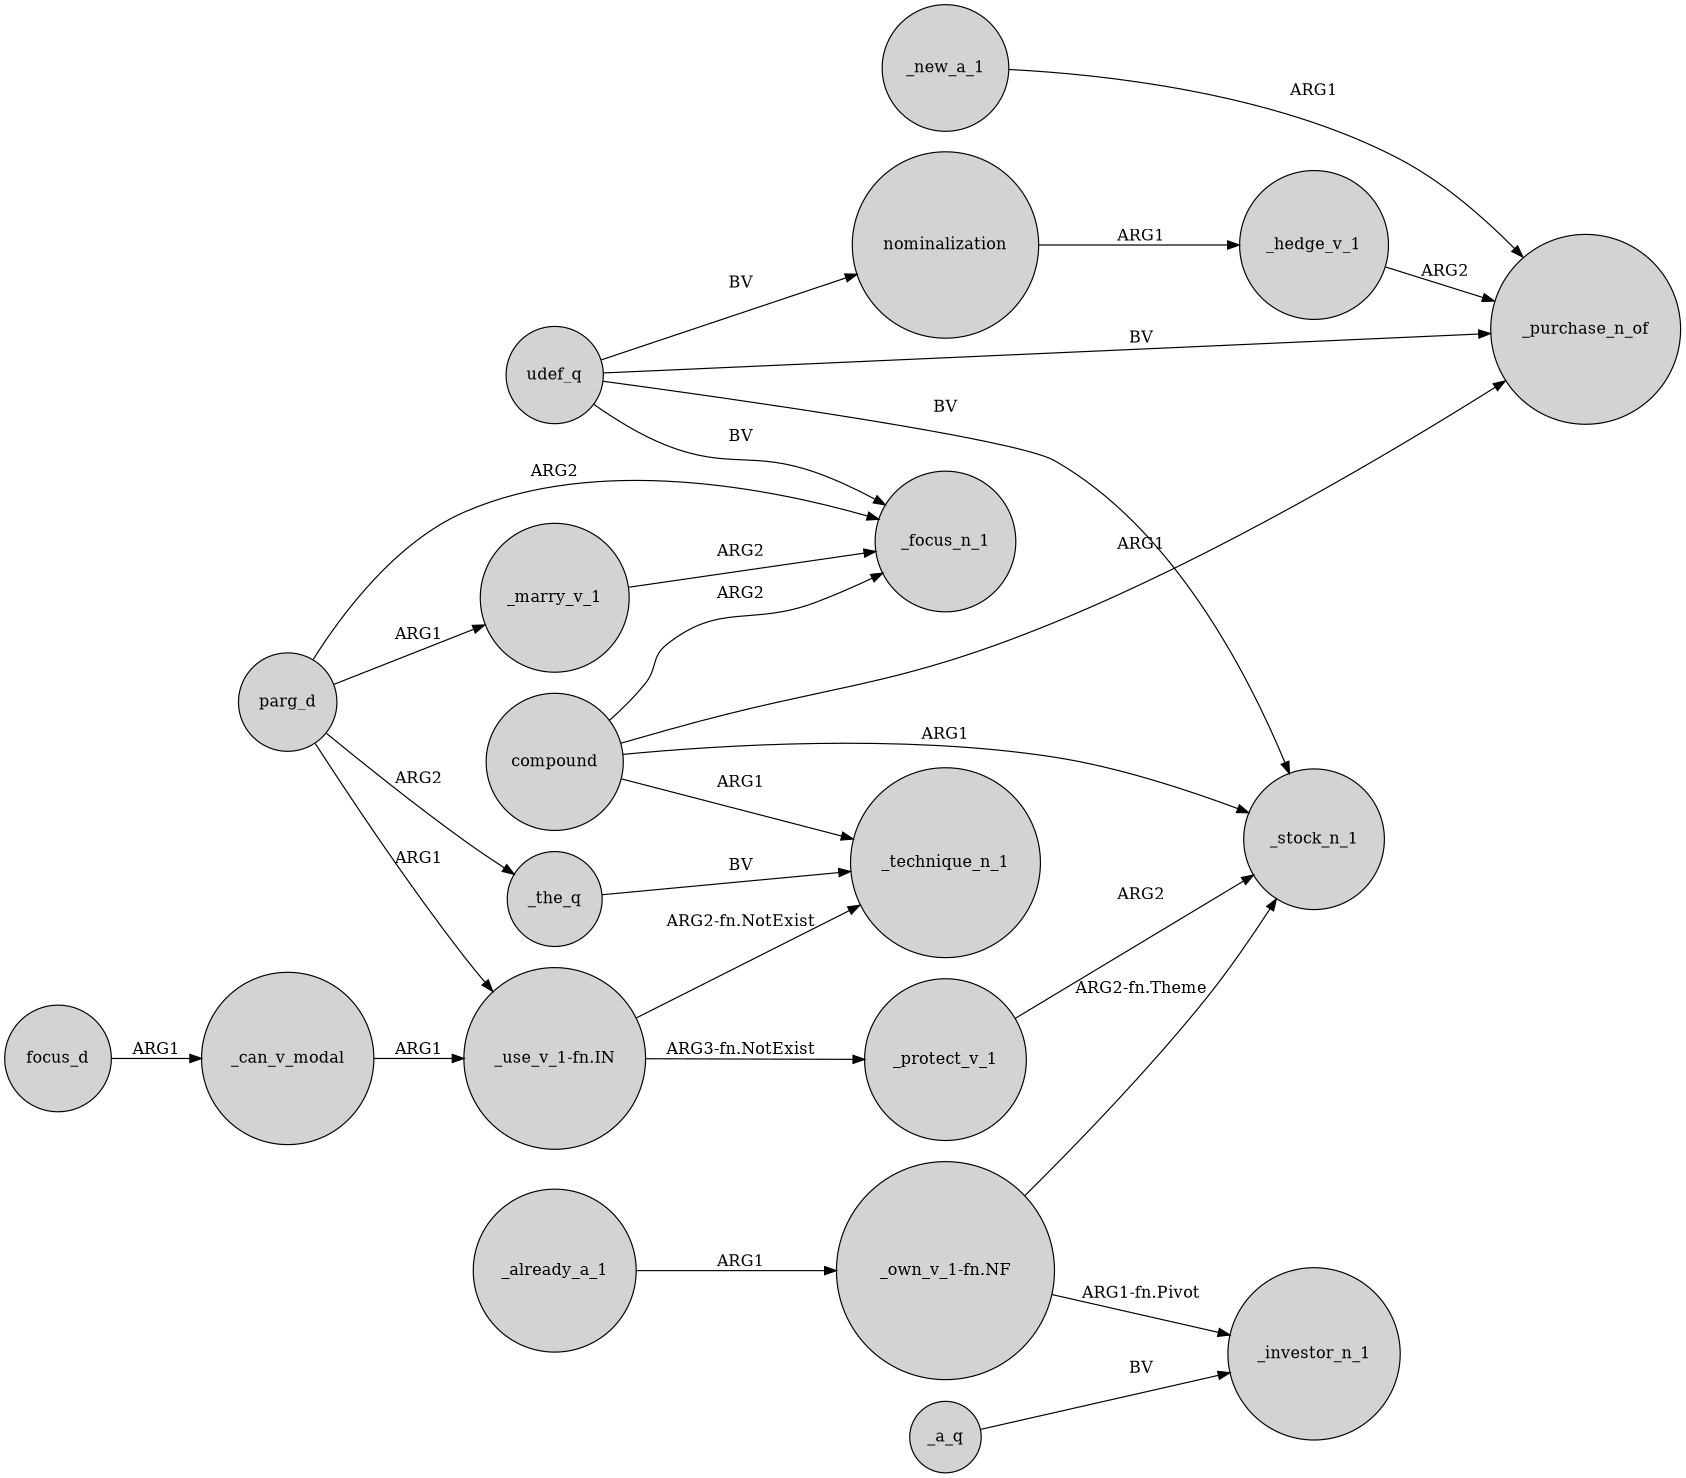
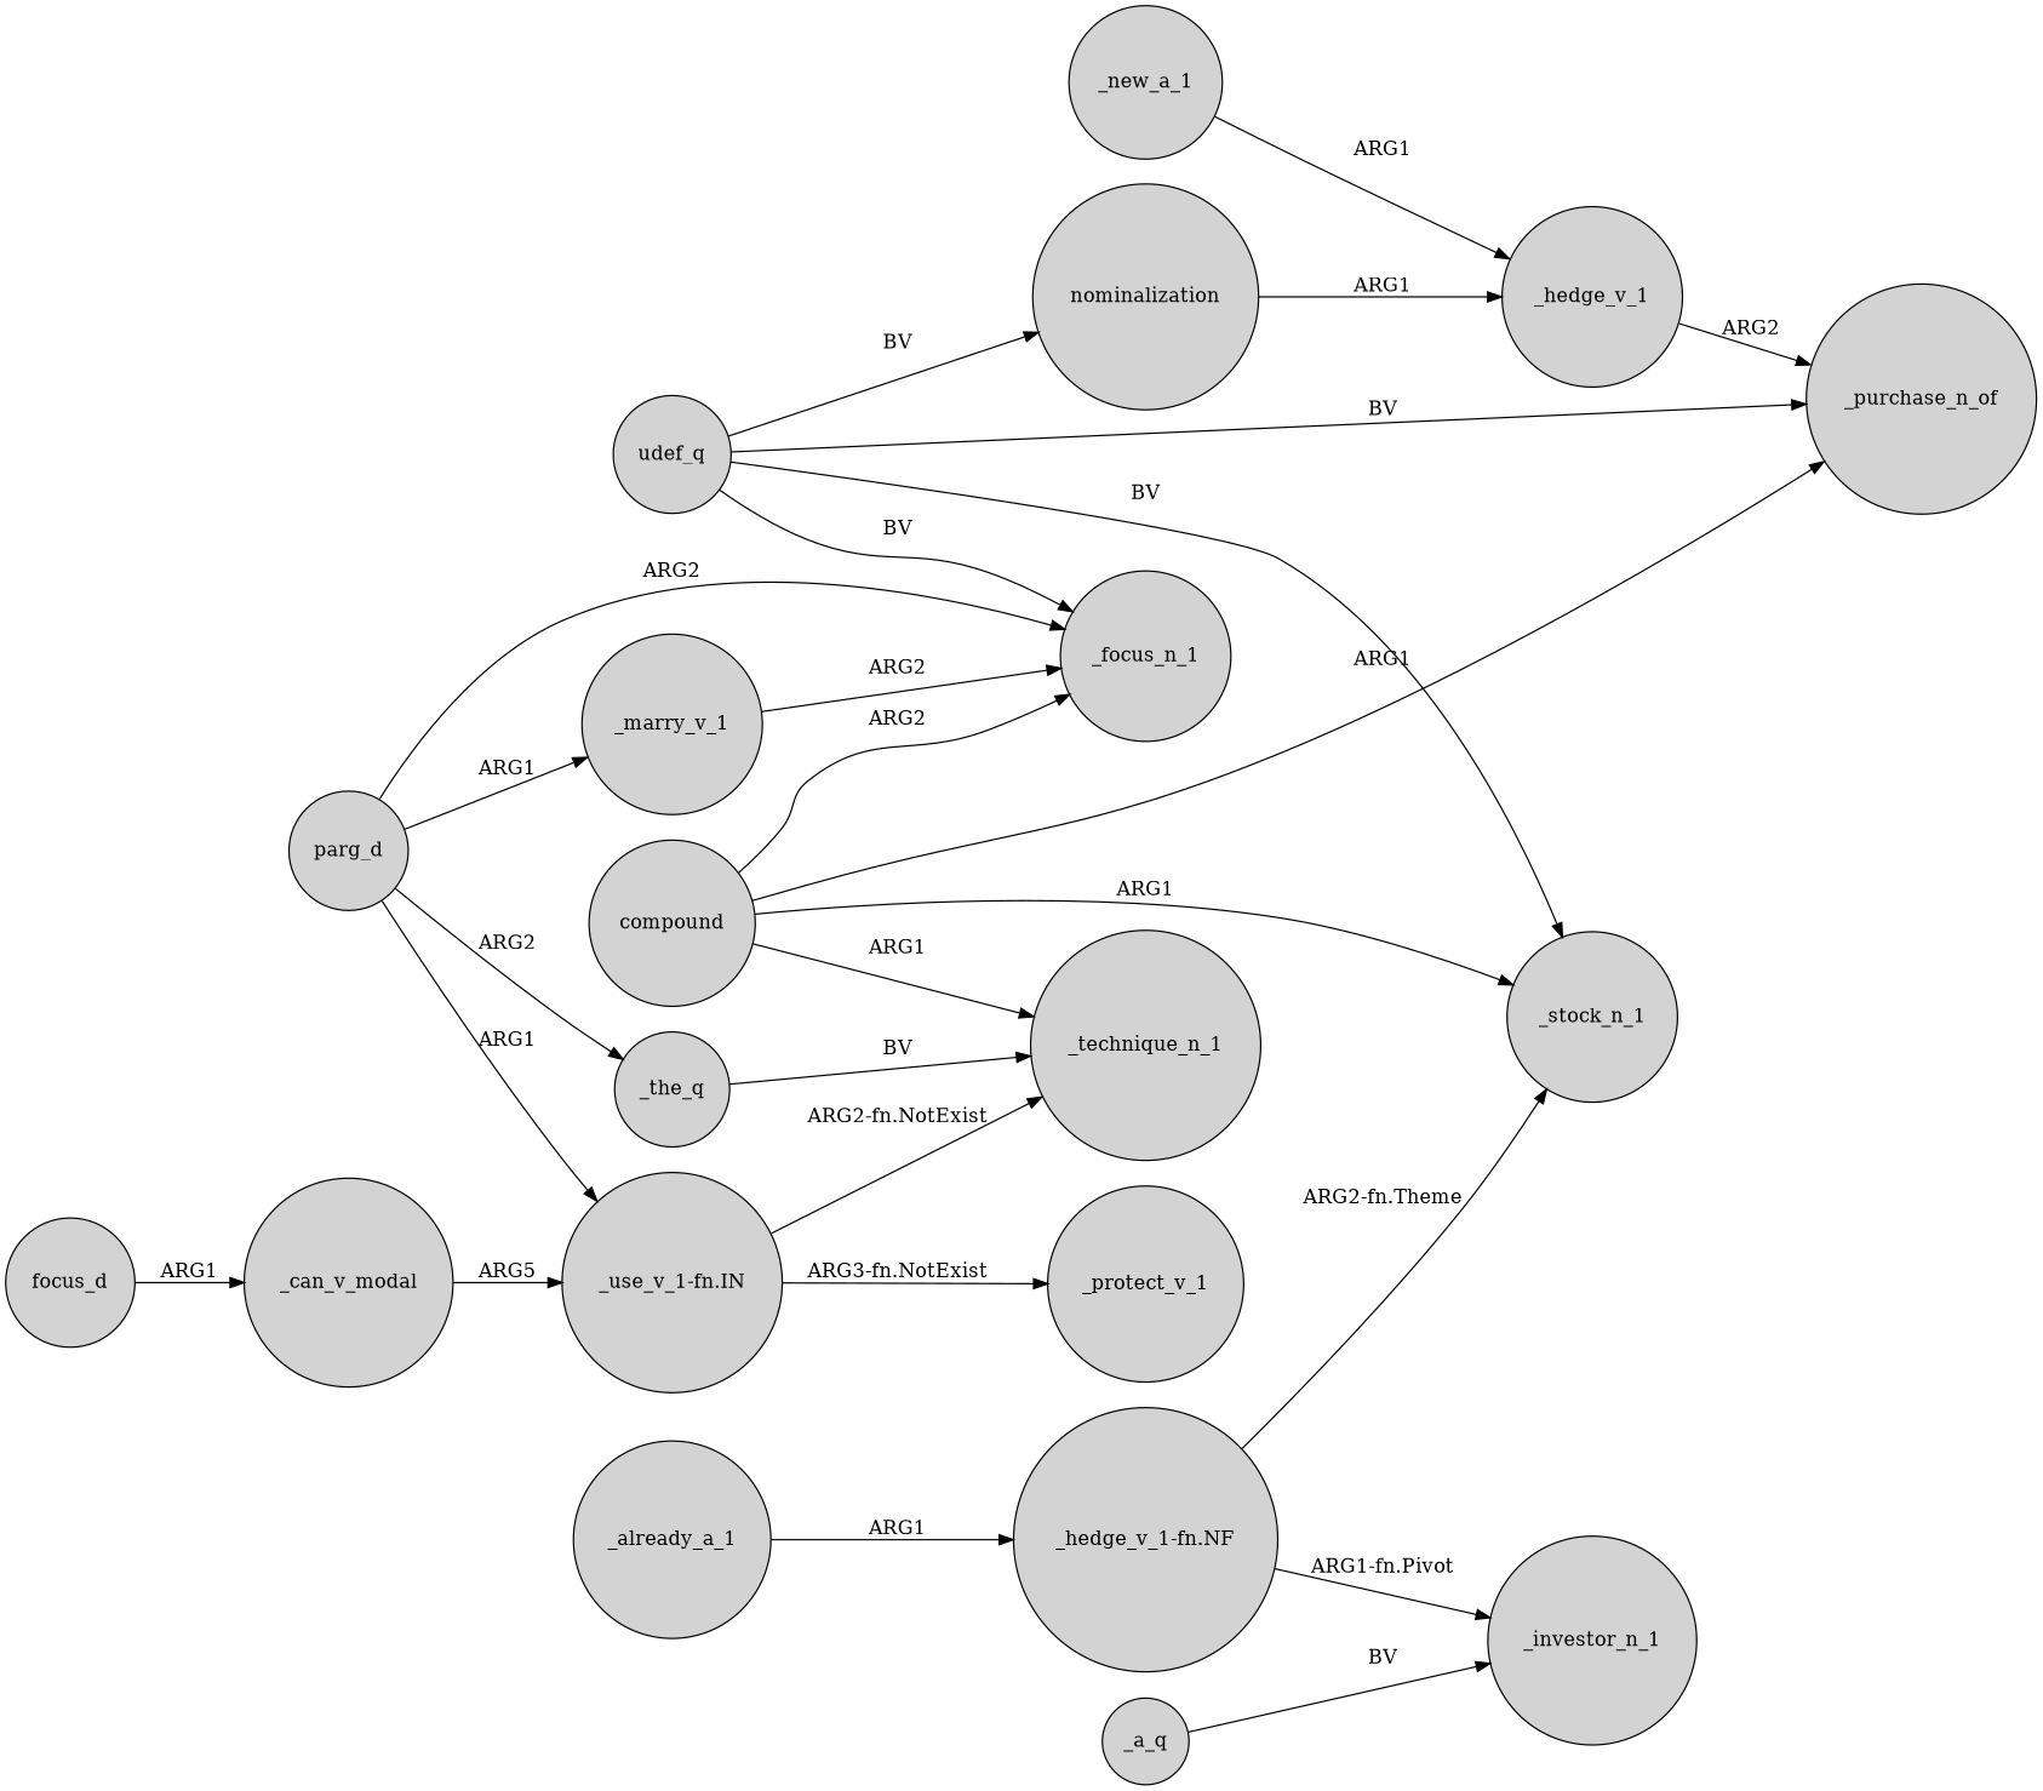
  digraph {
    rankdir=LR
    node [shape=circle style=filled]
    _new_a_1
    _purchase_n_of
    compound
    n4 [label=_focus_n_1]
    _technique_n_1
    _stock_n_1
    nominalization
    _hedge_v_1
    "_use_v_1-fn.IN"
    _protect_v_1
    _already_a_1
-   "_own_v_1-fn.NF"
+   "_own_v_1-fn.NF" [label="_hedge_v_1-fn.NF"]
    _investor_n_1
    parg_d
    _marry_v_1
    _the_q
    _can_v_modal
    udef_q
    focus_d
    _a_q
-   _new_a_1 -> _purchase_n_of [label=ARG1]
+   _new_a_1 -> _hedge_v_1 [label=ARG1]
    compound -> _purchase_n_of [label=ARG1]
    compound -> n4 [label=ARG2]
    compound -> _technique_n_1 [label=ARG1]
    compound -> _stock_n_1 [label=ARG1]
    nominalization -> _hedge_v_1 [label=ARG1]
    _hedge_v_1 -> _purchase_n_of [label=ARG2]
    "_use_v_1-fn.IN" -> _technique_n_1 [label="ARG2-fn.NotExist"]
    "_use_v_1-fn.IN" -> _protect_v_1 [label="ARG3-fn.NotExist"]
-   _protect_v_1 -> _stock_n_1 [label=ARG2]
    _already_a_1 -> "_own_v_1-fn.NF" [label=ARG1]
    "_own_v_1-fn.NF" -> _stock_n_1 [label="ARG2-fn.Theme"]
    "_own_v_1-fn.NF" -> _investor_n_1 [label="ARG1-fn.Pivot"]
    parg_d -> n4 [label=ARG2]
    parg_d -> "_use_v_1-fn.IN" [label=ARG1]
    parg_d -> _marry_v_1 [label=ARG1]
    parg_d -> _the_q [label=ARG2]
    _marry_v_1 -> n4 [label=ARG2]
    _the_q -> _technique_n_1 [label=BV]
-   _can_v_modal -> "_use_v_1-fn.IN" [label=ARG1]
+   _can_v_modal -> "_use_v_1-fn.IN" [label=ARG5]
    udef_q -> _purchase_n_of [label=BV]
    udef_q -> n4 [label=BV]
    udef_q -> _stock_n_1 [label=BV]
    udef_q -> nominalization [label=BV]
    focus_d -> _can_v_modal [label=ARG1]
    _a_q -> _investor_n_1 [label=BV]
  }
